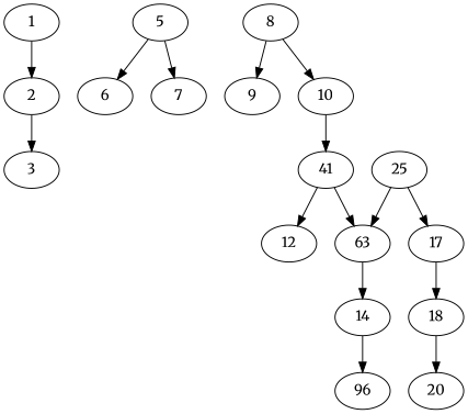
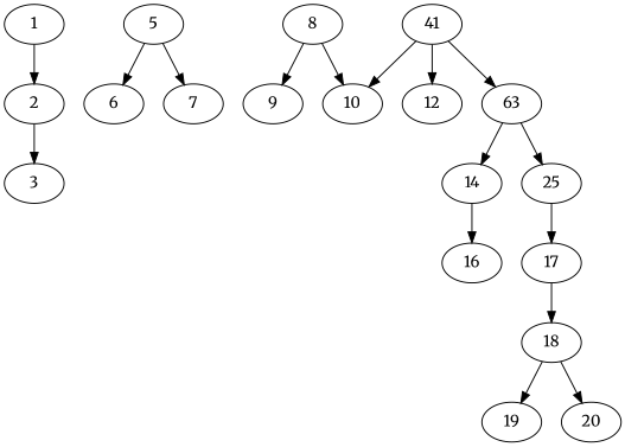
  digraph {
    fontname=Merriweather
    node [alpha=0.11 fontname=Merriweather]
    edge [fontname=Merriweather]
    1 [expect_size=25987072]
    2 [alpha=0.20 expect_size=28037120]
    3 [alpha=0.03 expect_size=21813248]
    5 [alpha=0.10 expect_size=23539712]
    6 [alpha=0.17 expect_size=45106176]
    7 [alpha=0.18 expect_size=15503360]
    8 [alpha=0.16 expect_size=15290368]
    9 [alpha=0.12 expect_size=25877504]
    10 [alpha=0.14 expect_size=5479424]
    n10 [expect_size=8211456 label=41]
    12 [alpha=0.04 expect_size=34267136]
    n12 [expect_size=33169408 label=63]
    14 [alpha=0.01 expect_size=40159232]
    n14 [alpha=0.10 expect_size=16130048 label=25]
-   16 [alpha=0.13 expect_size=38975488 label=96]
+   16 [alpha=0.13 expect_size=38975488]
    17 [alpha=0.14 expect_size=31640576]
    18 [alpha=0.19 expect_size=26784768]
+   19 [alpha=0.04 expect_size=17620992]
    20 [alpha=0.10 expect_size=46663680]
    1 -> 2
    2 -> 3
    5 -> 6
    5 -> 7
    8 -> 9
    8 -> 10
-   10 -> n10
+   n10 -> 10
    n10 -> 12
    n10 -> n12
    n12 -> 14
-   n14 -> n12
+   n12 -> n14
    14 -> 16
    n14 -> 17
    17 -> 18
+   18 -> 19
    18 -> 20
  }
